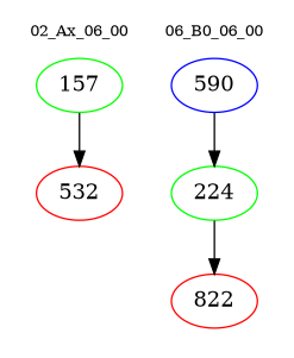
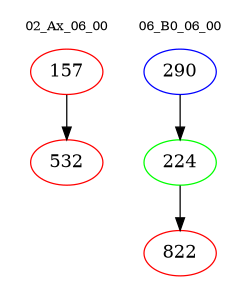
  digraph {
    node [color=green]
    edge [color=black]
-   n1 [label=157]
+   n1 [color=red label=157]
    n2 [color=red label=532]
-   n3 [color=blue label=590]
+   n3 [color=blue label=290]
    n4 [label=224]
    n5 [color=red label=822]
    subgraph cluster_1 {
      color=white
      fontsize=10
      label="02_Ax_06_00"
      n1
      n2
    }
    subgraph cluster_2 {
      color=white
      fontsize=10
      label="06_B0_06_00"
      n3
      n4
      n5
    }
    n1 -> n2
    n3 -> n4
    n4 -> n5
  }
